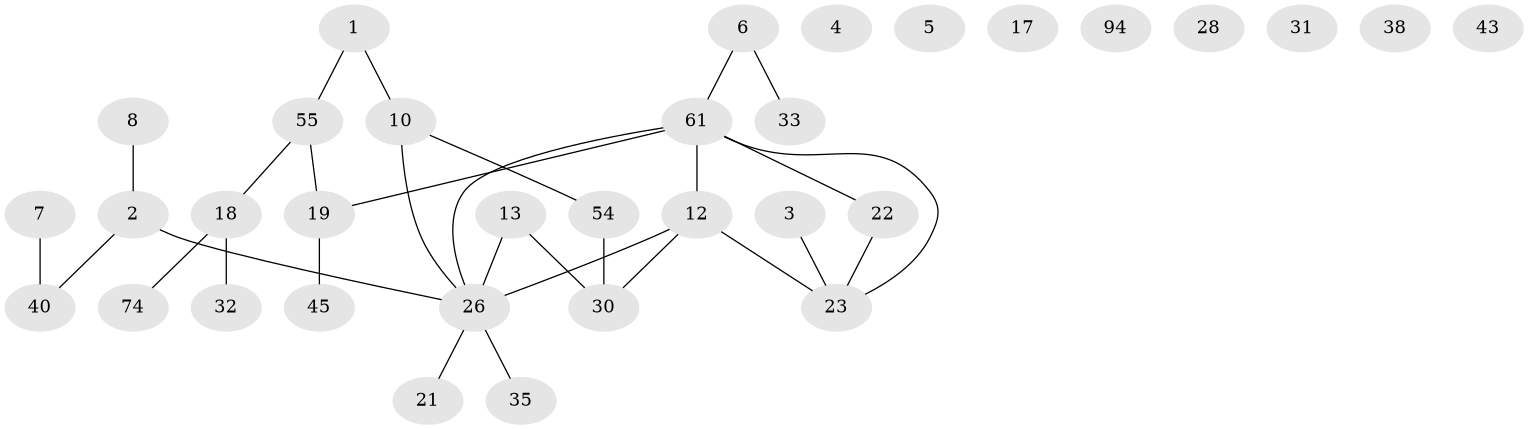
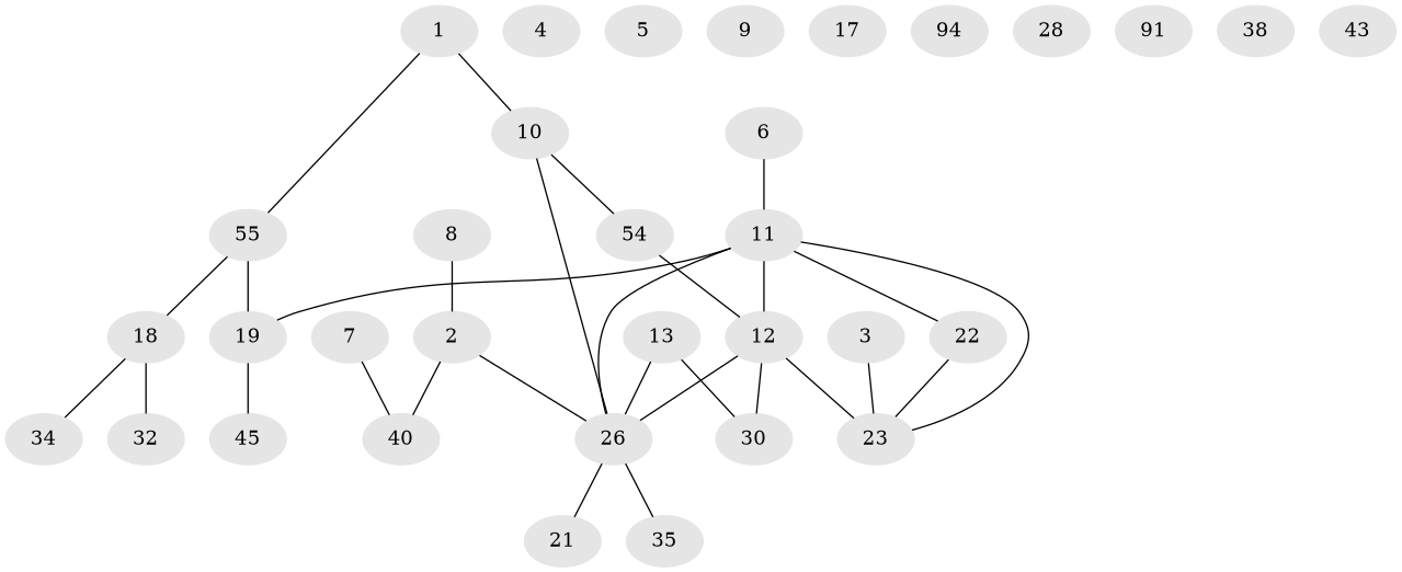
  graph {
    node [color=gray90 style=filled]
    10 [super="+25"]
    n2 [label=26 super="+44"]
    n3 [label=54 super="+36"]
    1
    n5 [label=55 super="+41"]
    19 [super="+37"]
    18 [super="+27"]
    21
    35
    2
    40 [super="+50"]
    22 [super="+42"]
    23 [super="+48"]
    3
    4
    5
    6 [super="+20"]
-   11 [super="+29" label=61]
-   33
+   11 [super="+29"]
    12 [super="+26"]
    7
    8
+   9
    30 [super="+47"]
    45
    13 [super="+49"]
    32
-   34 [super="+46" label=74]
+   34 [super="+46"]
    17
    n30 [label=94]
    28
-   31
+   31 [label=91]
    38
    43
    10 -- n2
    10 -- n3
    n2 -- 21
    n2 -- 35
-   n3 -- 30
+   n3 -- 12
    1 -- 10
    1 -- n5
    n5 -- 19
    n5 -- 18
    19 -- 45
    18 -- 32
    18 -- 34
    2 -- n2
    2 -- 40
    22 -- 23
    3 -- 23
    6 -- 11
-   6 -- 33
    11 -- n2
    11 -- 19
    11 -- 22
    11 -- 23
    11 -- 12
    12 -- n2
    12 -- 23
    12 -- 30
    7 -- 40
    8 -- 2
    13 -- n2 [weight=2]
    13 -- 30
  }
